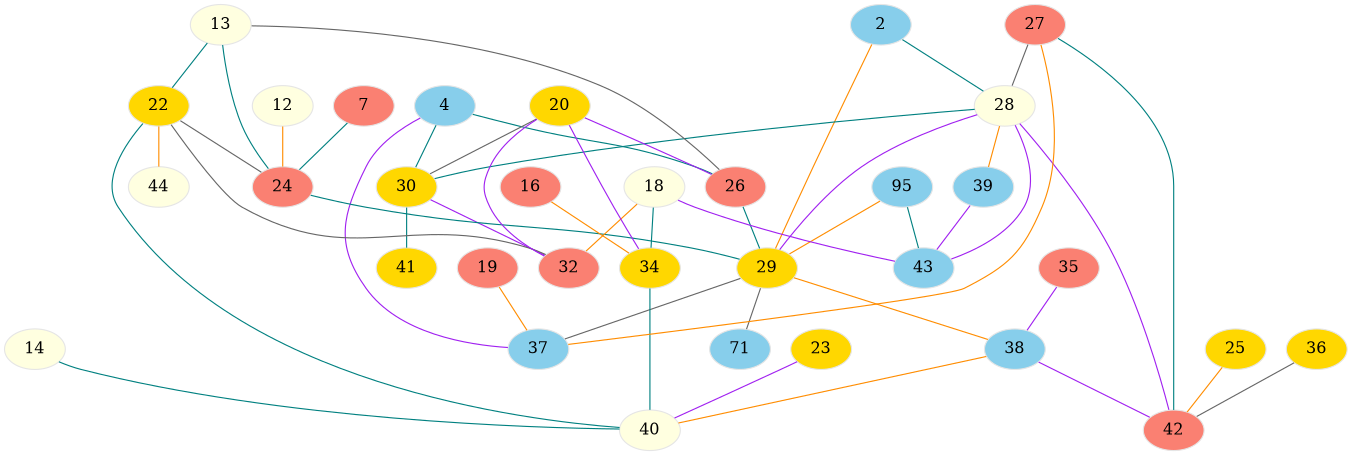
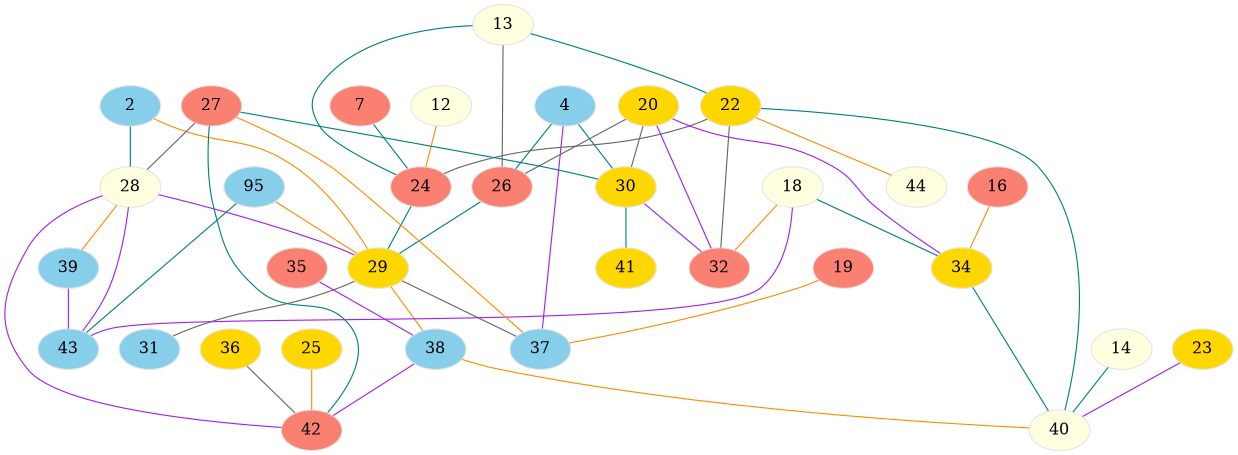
  graph {
    node [color=gray90 fillcolor=gold style=filled]
    edge [color=teal weight=1.0]
    2 [fillcolor=skyblue]
    28 [fillcolor=lightyellow]
    29
    43 [fillcolor=skyblue]
    42 [fillcolor=salmon]
    39 [fillcolor=skyblue]
    37 [fillcolor=skyblue]
-   31 [fillcolor=skyblue label=71]
+   31 [fillcolor=skyblue]
    38 [fillcolor=skyblue]
    4 [fillcolor=skyblue]
    26 [fillcolor=salmon]
    30
    32 [fillcolor=salmon]
    41
    7 [fillcolor=salmon]
    24 [fillcolor=salmon]
    12 [fillcolor=lightyellow]
    13 [fillcolor=lightyellow]
    22
    40 [fillcolor=lightyellow]
    44 [fillcolor=lightyellow]
    14 [fillcolor=lightyellow]
    n23 [fillcolor=skyblue label=95]
    16 [fillcolor=salmon]
    34
    18 [fillcolor=lightyellow]
    19 [fillcolor=salmon]
    20
    23
    25
    27 [fillcolor=salmon]
    35 [fillcolor=salmon]
    36
    2 -- 28
    2 -- 29 [color=darkorange]
    28 -- 29 [color=purple]
    28 -- 43 [color=purple]
    28 -- 42 [color=purple]
    28 -- 39 [color=darkorange]
    29 -- 37 [color=gray40]
    29 -- 31 [color=gray40]
    29 -- 38 [color=darkorange]
    39 -- 43 [color=purple]
    38 -- 42 [color=purple]
    38 -- 40 [color=darkorange]
    4 -- 37 [color=purple]
    4 -- 26
    4 -- 30
    26 -- 29
    30 -- 32 [color=purple]
    30 -- 41
    7 -- 24
    24 -- 29
    12 -- 24 [color=darkorange]
    13 -- 26 [color=gray40]
    13 -- 24
    13 -- 22
    22 -- 32 [color=gray40]
    22 -- 24 [color=gray40]
    22 -- 40
    22 -- 44 [color=darkorange]
    14 -- 40
    n23 -- 29 [color=darkorange]
    n23 -- 43
    16 -- 34 [color=darkorange]
    34 -- 40
    18 -- 43 [color=purple]
    18 -- 32 [color=darkorange weight=2.0]
    18 -- 34
    19 -- 37 [color=darkorange]
-   20 -- 26 [color=purple]
+   20 -- 26 [color=gray40]
    20 -- 30 [color=gray40]
    20 -- 32 [color=purple]
    20 -- 34 [color=purple]
    23 -- 40 [color=purple]
    25 -- 42 [color=darkorange]
    27 -- 28 [color=gray40 weight=2.0]
    27 -- 42
    27 -- 37 [color=darkorange]
-   28 -- 30
+   27 -- 30
    35 -- 38 [color=purple]
    36 -- 42 [color=gray40]
  }
